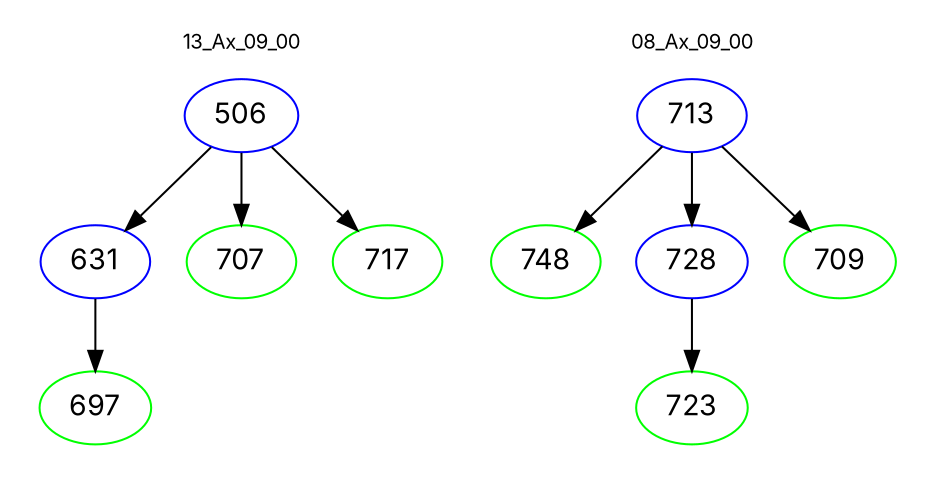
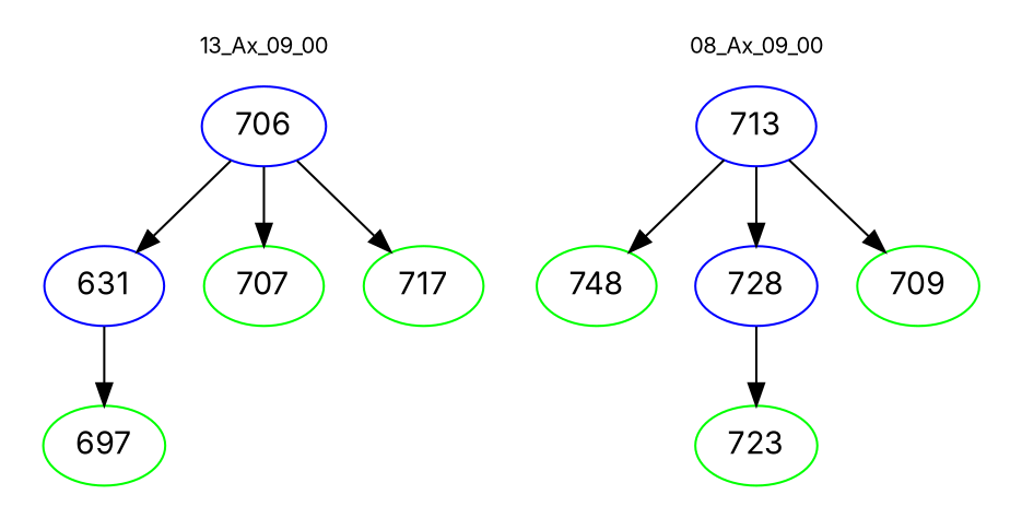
  digraph {
    fontname=Inter
    node [color=green fontname=Inter]
    edge [color=black fontname=Inter]
-   n1 [color=blue label=506]
+   n1 [color=blue label=706]
    n2 [color=blue label=631]
    n3 [label=707]
    n4 [label=717]
    n5 [label=697]
    n6 [color=blue label=713]
    n7 [label=748]
    n8 [color=blue label=728]
    n9 [label=709]
    n10 [label=723]
    subgraph cluster_1 {
      color=white
      fontsize=10
      label="13_Ax_09_00"
      n1
      n2
      n3
      n4
      n5
    }
    subgraph cluster_2 {
      color=white
      fontsize=10
      label="08_Ax_09_00"
      n6
      n7
      n8
      n9
      n10
    }
    n1 -> n2
    n1 -> n3
    n1 -> n4
    n2 -> n5
    n6 -> n7
    n6 -> n8
    n6 -> n9
    n8 -> n10
  }
